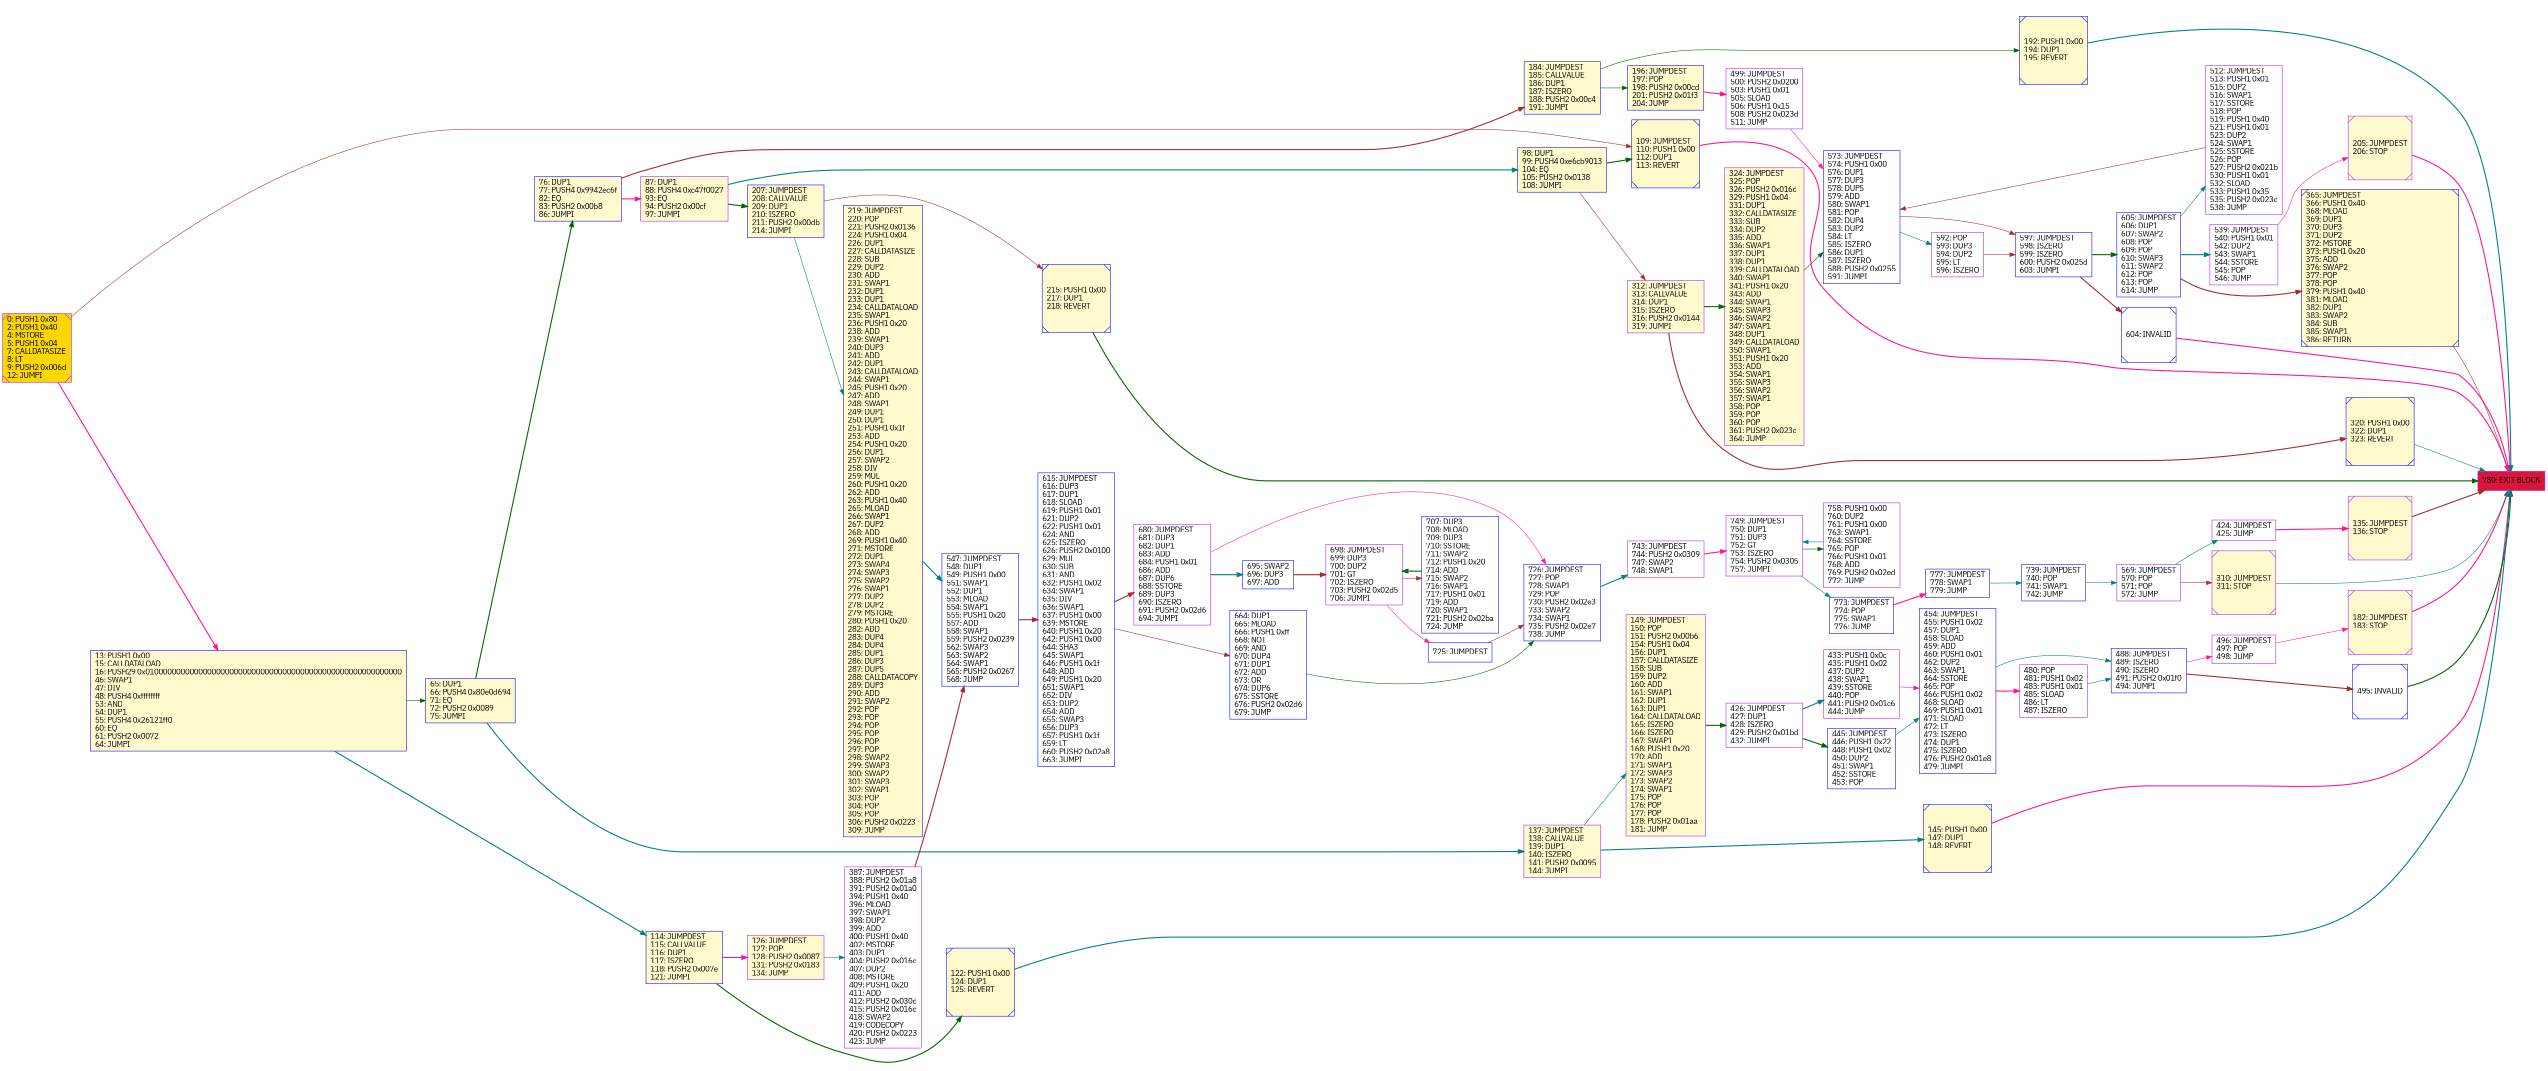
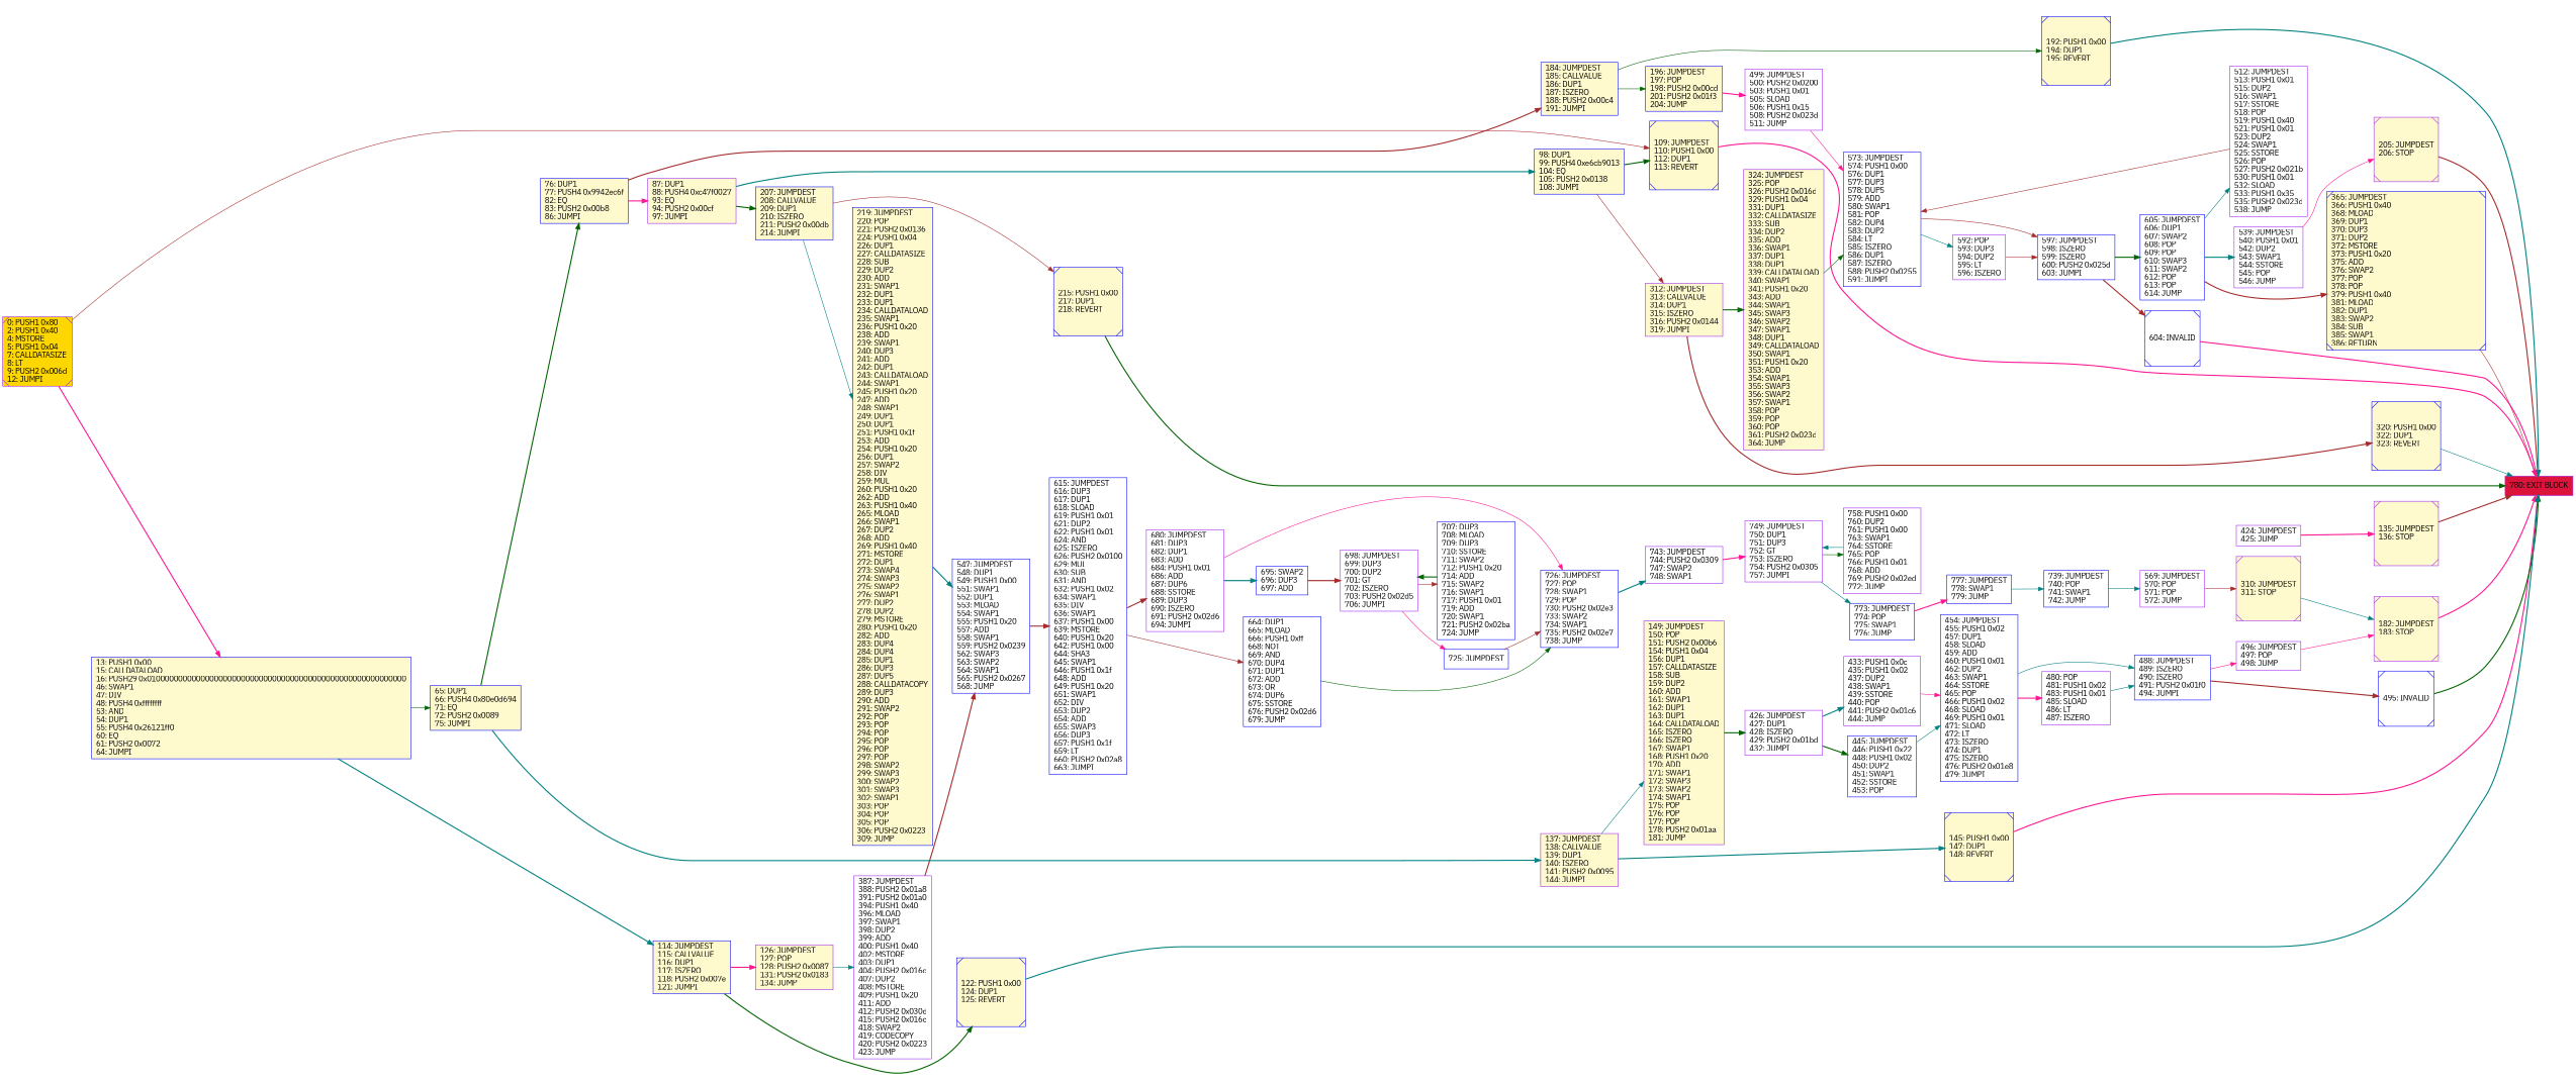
  digraph {
    fontname="IBM Plex Sans"
    rankdir=LR
    node [color=blue fillcolor=white fontcolor=black fontname="IBM Plex Sans" shape=box style=filled]
    edge [color=teal fontname="IBM Plex Sans" style=bold]
    n1 [color=purple label="743: JUMPDEST\l744: PUSH2 0x0309\l747: SWAP2\l748: SWAP1\l"]
    n2 [color=purple label="749: JUMPDEST\l750: DUP1\l751: DUP3\l752: GT\l753: ISZERO\l754: PUSH2 0x0305\l757: JUMPI\l"]
    n3 [color=purple label="758: PUSH1 0x00\l760: DUP2\l761: PUSH1 0x00\l763: SWAP1\l764: SSTORE\l765: POP\l766: PUSH1 0x01\l768: ADD\l769: PUSH2 0x02ed\l772: JUMP\l"]
    n4 [label="773: JUMPDEST\l774: POP\l775: SWAP1\l776: JUMP\l"]
    n5 [color=purple label="426: JUMPDEST\l427: DUP1\l428: ISZERO\l429: PUSH2 0x01bd\l432: JUMPI\l"]
    n6 [color=purple label="433: PUSH1 0x0c\l435: PUSH1 0x02\l437: DUP2\l438: SWAP1\l439: SSTORE\l440: POP\l441: PUSH2 0x01c6\l444: JUMP\l"]
    n7 [label="445: JUMPDEST\l446: PUSH1 0x22\l448: PUSH1 0x02\l450: DUP2\l451: SWAP1\l452: SSTORE\l453: POP\l"]
    n8 [label="454: JUMPDEST\l455: PUSH1 0x02\l457: DUP1\l458: SLOAD\l459: ADD\l460: PUSH1 0x01\l462: DUP2\l463: SWAP1\l464: SSTORE\l465: POP\l466: PUSH1 0x02\l468: SLOAD\l469: PUSH1 0x01\l471: SLOAD\l472: LT\l473: ISZERO\l474: DUP1\l475: ISZERO\l476: PUSH2 0x01e8\l479: JUMPI\l"]
    n9 [color=purple fillcolor=crimson label="780: EXIT BLOCK\l"]
    n10 [color=purple fillcolor=lemonchiffon label="149: JUMPDEST\l150: POP\l151: PUSH2 0x00b6\l154: PUSH1 0x04\l156: DUP1\l157: CALLDATASIZE\l158: SUB\l159: DUP2\l160: ADD\l161: SWAP1\l162: DUP1\l163: DUP1\l164: CALLDATALOAD\l165: ISZERO\l166: ISZERO\l167: SWAP1\l168: PUSH1 0x20\l170: ADD\l171: SWAP1\l172: SWAP3\l173: SWAP2\l174: SWAP1\l175: POP\l176: POP\l177: POP\l178: PUSH2 0x01aa\l181: JUMP\l"]
    n11 [color=purple fillcolor=lemonchiffon label="135: JUMPDEST\l136: STOP\l" shape=Msquare]
    n12 [label="615: JUMPDEST\l616: DUP3\l617: DUP1\l618: SLOAD\l619: PUSH1 0x01\l621: DUP2\l622: PUSH1 0x01\l624: AND\l625: ISZERO\l626: PUSH2 0x0100\l629: MUL\l630: SUB\l631: AND\l632: PUSH1 0x02\l634: SWAP1\l635: DIV\l636: SWAP1\l637: PUSH1 0x00\l639: MSTORE\l640: PUSH1 0x20\l642: PUSH1 0x00\l644: SHA3\l645: SWAP1\l646: PUSH1 0x1f\l648: ADD\l649: PUSH1 0x20\l651: SWAP1\l652: DIV\l653: DUP2\l654: ADD\l655: SWAP3\l656: DUP3\l657: PUSH1 0x1f\l659: LT\l660: PUSH2 0x02a8\l663: JUMPI\l"]
    n13 [color=purple label="680: JUMPDEST\l681: DUP3\l682: DUP1\l683: ADD\l684: PUSH1 0x01\l686: ADD\l687: DUP6\l688: SSTORE\l689: DUP3\l690: ISZERO\l691: PUSH2 0x02d6\l694: JUMPI\l"]
    n14 [label="664: DUP1\l665: MLOAD\l666: PUSH1 0xff\l668: NOT\l669: AND\l670: DUP4\l671: DUP1\l672: ADD\l673: OR\l674: DUP6\l675: SSTORE\l676: PUSH2 0x02d6\l679: JUMP\l"]
    n15 [label="726: JUMPDEST\l727: POP\l728: SWAP1\l729: POP\l730: PUSH2 0x02e3\l733: SWAP2\l734: SWAP1\l735: PUSH2 0x02e7\l738: JUMP\l"]
    n16 [label="695: SWAP2\l696: DUP3\l697: ADD\l"]
    n17 [label="725: JUMPDEST\l"]
    n18 [label="707: DUP3\l708: MLOAD\l709: DUP3\l710: SSTORE\l711: SWAP2\l712: PUSH1 0x20\l714: ADD\l715: SWAP2\l716: SWAP1\l717: PUSH1 0x01\l719: ADD\l720: SWAP1\l721: PUSH2 0x02ba\l724: JUMP\l"]
    n19 [color=purple label="698: JUMPDEST\l699: DUP3\l700: DUP2\l701: GT\l702: ISZERO\l703: PUSH2 0x02d5\l706: JUMPI\l"]
    n20 [color=purple label="424: JUMPDEST\l425: JUMP\l"]
    n21 [color=purple fillcolor=lemonchiffon label="182: JUMPDEST\l183: STOP\l" shape=Msquare]
    n22 [color=purple fillcolor=lemonchiffon label="310: JUMPDEST\l311: STOP\l" shape=Msquare]
    n23 [label="488: JUMPDEST\l489: ISZERO\l490: ISZERO\l491: PUSH2 0x01f0\l494: JUMPI\l"]
    n24 [color=purple label="480: POP\l481: PUSH1 0x02\l483: PUSH1 0x01\l485: SLOAD\l486: LT\l487: ISZERO\l"]
    n25 [fillcolor=lemonchiffon label="207: JUMPDEST\l208: CALLVALUE\l209: DUP1\l210: ISZERO\l211: PUSH2 0x00db\l214: JUMPI\l"]
    n26 [fillcolor=lemonchiffon label="215: PUSH1 0x00\l217: DUP1\l218: REVERT\l" shape=Msquare]
    n27 [fillcolor=lemonchiffon label="219: JUMPDEST\l220: POP\l221: PUSH2 0x0136\l224: PUSH1 0x04\l226: DUP1\l227: CALLDATASIZE\l228: SUB\l229: DUP2\l230: ADD\l231: SWAP1\l232: DUP1\l233: DUP1\l234: CALLDATALOAD\l235: SWAP1\l236: PUSH1 0x20\l238: ADD\l239: SWAP1\l240: DUP3\l241: ADD\l242: DUP1\l243: CALLDATALOAD\l244: SWAP1\l245: PUSH1 0x20\l247: ADD\l248: SWAP1\l249: DUP1\l250: DUP1\l251: PUSH1 0x1f\l253: ADD\l254: PUSH1 0x20\l256: DUP1\l257: SWAP2\l258: DIV\l259: MUL\l260: PUSH1 0x20\l262: ADD\l263: PUSH1 0x40\l265: MLOAD\l266: SWAP1\l267: DUP2\l268: ADD\l269: PUSH1 0x40\l271: MSTORE\l272: DUP1\l273: SWAP4\l274: SWAP3\l275: SWAP2\l276: SWAP1\l277: DUP2\l278: DUP2\l279: MSTORE\l280: PUSH1 0x20\l282: ADD\l283: DUP4\l284: DUP4\l285: DUP1\l286: DUP3\l287: DUP5\l288: CALLDATACOPY\l289: DUP3\l290: ADD\l291: SWAP2\l292: POP\l293: POP\l294: POP\l295: POP\l296: POP\l297: POP\l298: SWAP2\l299: SWAP3\l300: SWAP2\l301: SWAP3\l302: SWAP1\l303: POP\l304: POP\l305: POP\l306: PUSH2 0x0223\l309: JUMP\l"]
    n28 [label="547: JUMPDEST\l548: DUP1\l549: PUSH1 0x00\l551: SWAP1\l552: DUP1\l553: MLOAD\l554: SWAP1\l555: PUSH1 0x20\l557: ADD\l558: SWAP1\l559: PUSH2 0x0239\l562: SWAP3\l563: SWAP2\l564: SWAP1\l565: PUSH2 0x0267\l568: JUMP\l"]
    n29 [color=purple fillcolor=lemonchiffon label="312: JUMPDEST\l313: CALLVALUE\l314: DUP1\l315: ISZERO\l316: PUSH2 0x0144\l319: JUMPI\l"]
    n30 [fillcolor=lemonchiffon label="320: PUSH1 0x00\l322: DUP1\l323: REVERT\l" shape=Msquare]
    n31 [color=purple fillcolor=lemonchiffon label="324: JUMPDEST\l325: POP\l326: PUSH2 0x016d\l329: PUSH1 0x04\l331: DUP1\l332: CALLDATASIZE\l333: SUB\l334: DUP2\l335: ADD\l336: SWAP1\l337: DUP1\l338: DUP1\l339: CALLDATALOAD\l340: SWAP1\l341: PUSH1 0x20\l343: ADD\l344: SWAP1\l345: SWAP3\l346: SWAP2\l347: SWAP1\l348: DUP1\l349: CALLDATALOAD\l350: SWAP1\l351: PUSH1 0x20\l353: ADD\l354: SWAP1\l355: SWAP3\l356: SWAP2\l357: SWAP1\l358: POP\l359: POP\l360: POP\l361: PUSH2 0x023d\l364: JUMP\l"]
    n32 [label="573: JUMPDEST\l574: PUSH1 0x00\l576: DUP1\l577: DUP3\l578: DUP5\l579: ADD\l580: SWAP1\l581: POP\l582: DUP4\l583: DUP2\l584: LT\l585: ISZERO\l586: DUP1\l587: ISZERO\l588: PUSH2 0x0255\l591: JUMPI\l"]
    n33 [fillcolor=lemonchiffon label="145: PUSH1 0x00\l147: DUP1\l148: REVERT\l" shape=Msquare]
    n34 [color=purple label="499: JUMPDEST\l500: PUSH2 0x0200\l503: PUSH1 0x01\l505: SLOAD\l506: PUSH1 0x15\l508: PUSH2 0x023d\l511: JUMP\l"]
    n35 [color=purple label="592: POP\l593: DUP3\l594: DUP2\l595: LT\l596: ISZERO\l"]
    n36 [label="597: JUMPDEST\l598: ISZERO\l599: ISZERO\l600: PUSH2 0x025d\l603: JUMPI\l"]
    n37 [label="605: JUMPDEST\l606: DUP1\l607: SWAP2\l608: POP\l609: POP\l610: SWAP3\l611: SWAP2\l612: POP\l613: POP\l614: JUMP\l"]
    n38 [color=purple label="512: JUMPDEST\l513: PUSH1 0x01\l515: DUP2\l516: SWAP1\l517: SSTORE\l518: POP\l519: PUSH1 0x40\l521: PUSH1 0x01\l523: DUP2\l524: SWAP1\l525: SSTORE\l526: POP\l527: PUSH2 0x021b\l530: PUSH1 0x01\l532: SLOAD\l533: PUSH1 0x35\l535: PUSH2 0x023d\l538: JUMP\l"]
    n39 [fillcolor=lemonchiffon label="365: JUMPDEST\l366: PUSH1 0x40\l368: MLOAD\l369: DUP1\l370: DUP3\l371: DUP2\l372: MSTORE\l373: PUSH1 0x20\l375: ADD\l376: SWAP2\l377: POP\l378: POP\l379: PUSH1 0x40\l381: MLOAD\l382: DUP1\l383: SWAP2\l384: SUB\l385: SWAP1\l386: RETURN\l" shape=Msquare]
    n40 [color=purple label="539: JUMPDEST\l540: PUSH1 0x01\l542: DUP2\l543: SWAP1\l544: SSTORE\l545: POP\l546: JUMP\l"]
    n41 [color=purple fillcolor=lemonchiffon label="205: JUMPDEST\l206: STOP\l" shape=Msquare]
    n42 [label="739: JUMPDEST\l740: POP\l741: SWAP1\l742: JUMP\l"]
    n43 [color=purple label="569: JUMPDEST\l570: POP\l571: POP\l572: JUMP\l"]
    n44 [color=purple label="387: JUMPDEST\l388: PUSH2 0x01a8\l391: PUSH2 0x01a0\l394: PUSH1 0x40\l396: MLOAD\l397: SWAP1\l398: DUP2\l399: ADD\l400: PUSH1 0x40\l402: MSTORE\l403: DUP1\l404: PUSH2 0x016c\l407: DUP2\l408: MSTORE\l409: PUSH1 0x20\l411: ADD\l412: PUSH2 0x030d\l415: PUSH2 0x016c\l418: SWAP2\l419: CODECOPY\l420: PUSH2 0x0223\l423: JUMP\l"]
    n45 [label="495: INVALID\l" shape=Msquare]
    n46 [color=purple label="496: JUMPDEST\l497: POP\l498: JUMP\l"]
    n47 [label="777: JUMPDEST\l778: SWAP1\l779: JUMP\l"]
    n48 [fillcolor=lemonchiffon label="98: DUP1\l99: PUSH4 0xe6cb9013\l104: EQ\l105: PUSH2 0x0138\l108: JUMPI\l"]
    n49 [fillcolor=lemonchiffon label="109: JUMPDEST\l110: PUSH1 0x00\l112: DUP1\l113: REVERT\l" shape=Msquare]
    n50 [fillcolor=lemonchiffon label="13: PUSH1 0x00\l15: CALLDATALOAD\l16: PUSH29 0x0100000000000000000000000000000000000000000000000000000000\l46: SWAP1\l47: DIV\l48: PUSH4 0xffffffff\l53: AND\l54: DUP1\l55: PUSH4 0x26121ff0\l60: EQ\l61: PUSH2 0x0072\l64: JUMPI\l"]
    n51 [fillcolor=lemonchiffon label="114: JUMPDEST\l115: CALLVALUE\l116: DUP1\l117: ISZERO\l118: PUSH2 0x007e\l121: JUMPI\l"]
    n52 [fillcolor=lemonchiffon label="65: DUP1\l66: PUSH4 0x80e0d694\l71: EQ\l72: PUSH2 0x0089\l75: JUMPI\l"]
    n53 [fillcolor=lemonchiffon label="122: PUSH1 0x00\l124: DUP1\l125: REVERT\l" shape=Msquare]
    n54 [color=purple fillcolor=lemonchiffon label="126: JUMPDEST\l127: POP\l128: PUSH2 0x0087\l131: PUSH2 0x0183\l134: JUMP\l"]
    n55 [color=purple fillcolor=lemonchiffon label="137: JUMPDEST\l138: CALLVALUE\l139: DUP1\l140: ISZERO\l141: PUSH2 0x0095\l144: JUMPI\l"]
    n56 [fillcolor=lemonchiffon label="76: DUP1\l77: PUSH4 0x9942ec6f\l82: EQ\l83: PUSH2 0x00b8\l86: JUMPI\l"]
    n57 [label="604: INVALID\l" shape=Msquare]
    n58 [fillcolor=lemonchiffon label="184: JUMPDEST\l185: CALLVALUE\l186: DUP1\l187: ISZERO\l188: PUSH2 0x00c4\l191: JUMPI\l"]
    n59 [fillcolor=lemonchiffon label="192: PUSH1 0x00\l194: DUP1\l195: REVERT\l" shape=Msquare]
    n60 [fillcolor=lemonchiffon label="196: JUMPDEST\l197: POP\l198: PUSH2 0x00cd\l201: PUSH2 0x01f3\l204: JUMP\l"]
    n61 [color=purple fillcolor=lemonchiffon label="87: DUP1\l88: PUSH4 0xc47f0027\l93: EQ\l94: PUSH2 0x00cf\l97: JUMPI\l"]
    n62 [color=purple fillcolor=gold label="0: PUSH1 0x80\l2: PUSH1 0x40\l4: MSTORE\l5: PUSH1 0x04\l7: CALLDATASIZE\l8: LT\l9: PUSH2 0x006d\l12: JUMPI\l" shape=Msquare]
    n1 -> n2 [color=deeppink]
    n2 -> n3 [color=darkgreen style=solid]
    n2 -> n4 [style=solid]
    n3 -> n2 [style=solid]
    n4 -> n47 [color=deeppink]
    n5 -> n6
    n5 -> n7 [color=darkgreen]
    n6 -> n8 [color=deeppink style=solid]
    n7 -> n8 [style=solid]
    n8 -> n23 [style=solid]
    n8 -> n24 [color=deeppink]
    n10 -> n5 [color=darkgreen]
    n11 -> n9 [color=brown]
    n12 -> n13 [color=brown]
    n12 -> n14 [color=brown style=solid]
    n13 -> n15 [color=deeppink style=solid]
    n13 -> n16
    n14 -> n15 [color=darkgreen style=solid]
    n15 -> n1
    n16 -> n19 [color=brown]
    n17 -> n15 [color=brown style=solid]
    n18 -> n19 [color=darkgreen]
    n19 -> n17 [color=deeppink style=solid]
    n19 -> n18 [color=brown style=solid]
    n20 -> n11 [color=deeppink]
    n21 -> n9 [color=deeppink]
-   n22 -> n9 [style=solid]
+   n22 -> n21 [style=solid]
    n23 -> n45 [color=brown]
    n23 -> n46 [color=deeppink style=solid]
    n24 -> n23 [style=solid]
    n25 -> n26 [color=brown style=solid]
    n25 -> n27 [style=solid]
    n26 -> n9 [color=darkgreen]
    n27 -> n28
    n28 -> n12 [color=brown]
    n29 -> n30 [color=brown]
    n29 -> n31 [color=darkgreen]
    n30 -> n9 [style=solid]
    n31 -> n32 [color=darkgreen style=solid]
    n32 -> n35 [style=solid]
    n32 -> n36 [color=brown style=solid]
    n33 -> n9 [color=deeppink]
    n34 -> n32 [color=deeppink style=solid]
    n35 -> n36 [color=brown style=solid]
    n36 -> n37 [color=darkgreen]
    n36 -> n57 [color=brown]
    n37 -> n38 [style=solid]
    n37 -> n39 [color=brown]
    n37 -> n40
    n38 -> n32 [color=brown style=solid]
    n39 -> n9 [color=brown style=solid]
    n40 -> n41 [color=deeppink style=solid]
-   n41 -> n9 [color=deeppink]
+   n41 -> n9 [color=brown]
    n42 -> n43 [style=solid]
-   n43 -> n20 [style=solid]
    n43 -> n22 [color=brown style=solid]
    n44 -> n28 [color=brown]
    n45 -> n9 [color=darkgreen]
    n46 -> n21 [color=deeppink style=solid]
    n47 -> n42 [style=solid]
    n48 -> n29 [color=brown style=solid]
    n48 -> n49 [color=darkgreen]
    n49 -> n9 [color=deeppink]
    n50 -> n51
    n50 -> n52 [color=darkgreen style=solid]
    n51 -> n53 [color=darkgreen]
    n51 -> n54 [color=deeppink]
    n52 -> n55
    n52 -> n56 [color=darkgreen]
    n53 -> n9
    n54 -> n44 [style=solid]
    n55 -> n10 [style=solid]
    n55 -> n33
    n56 -> n58 [color=brown]
    n56 -> n61 [color=deeppink]
    n57 -> n9 [color=deeppink]
    n58 -> n59 [color=darkgreen style=solid]
    n58 -> n60 [color=darkgreen style=solid]
    n59 -> n9
    n60 -> n34 [color=deeppink]
    n61 -> n25 [color=darkgreen]
    n61 -> n48
    n62 -> n49 [color=brown style=solid]
    n62 -> n50 [color=deeppink]
  }
